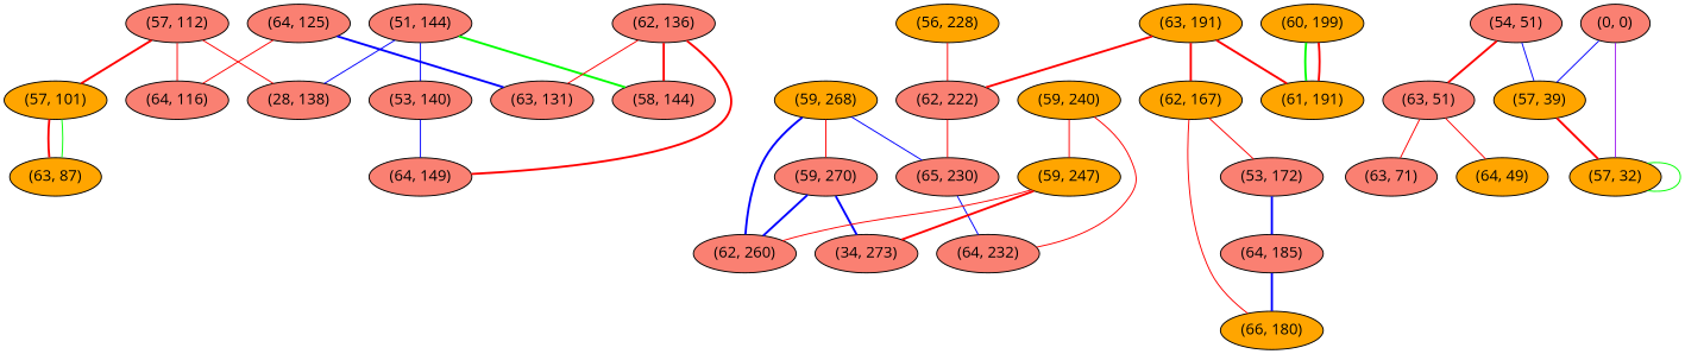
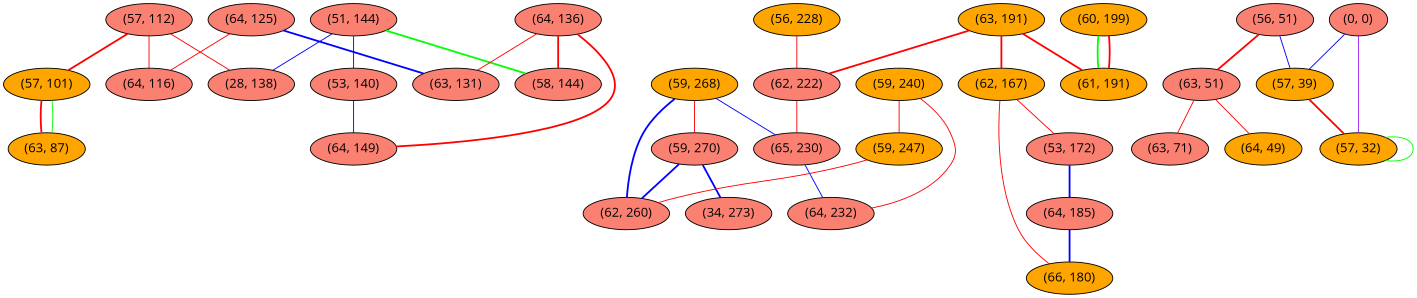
  graph {
    fontname="Open Sans"
    node [fillcolor=salmon fontname="Open Sans" style=filled]
    edge [color=red fontname="Open Sans" style=solid weight=1]
    "(57, 101)" [fillcolor=orange]
    "(57, 112)"
    "(28, 138)"
    "(64, 116)"
    "(63, 87)" [fillcolor=orange]
    "(51, 144)"
    "(58, 144)"
    "(53, 140)"
    "(64, 149)"
    "(59, 268)" [fillcolor=orange]
    "(59, 270)"
    "(62, 260)"
    "(65, 230)"
    "(34, 273)"
    "(64, 232)"
-   "(56, 51)" [label="(54, 51)"]
+   "(56, 51)"
    "(63, 51)"
    "(57, 39)" [fillcolor=orange]
    "(63, 71)"
    "(64, 49)" [fillcolor=orange]
    "(57, 32)" [fillcolor=orange]
    "(56, 228)" [fillcolor=orange]
    "(62, 222)"
    "(59, 240)" [fillcolor=orange]
    "(59, 247)" [fillcolor=orange]
    "(64, 125)"
    "(63, 131)"
-   "(62, 136)"
+   "(62, 136)" [label="(64, 136)"]
    "(60, 199)" [fillcolor=orange]
    "(61, 191)" [fillcolor=orange]
    "(62, 167)" [fillcolor=orange]
    "(53, 172)"
    "(66, 180)" [fillcolor=orange]
    "(64, 185)"
    "(63, 191)" [fillcolor=orange]
    "(0, 0)"
    "(57, 101)" -- "(63, 87)" [style=bold]
    "(57, 101)" -- "(63, 87)" [color=green weight=2]
    "(57, 112)" -- "(57, 101)" [style=bold]
    "(57, 112)" -- "(28, 138)"
    "(57, 112)" -- "(64, 116)"
    "(51, 144)" -- "(28, 138)" [color=blue weight=3]
    "(51, 144)" -- "(58, 144)" [color=green style=bold weight=2]
    "(51, 144)" -- "(53, 140)" [color=blue weight=3]
    "(53, 140)" -- "(64, 149)" [color=blue weight=3]
    "(59, 268)" -- "(59, 270)"
    "(59, 268)" -- "(62, 260)" [color=blue style=bold weight=3]
    "(59, 268)" -- "(65, 230)" [color=blue weight=3]
    "(59, 270)" -- "(62, 260)" [color=blue style=bold weight=3]
    "(59, 270)" -- "(34, 273)" [color=blue style=bold weight=3]
    "(65, 230)" -- "(64, 232)" [color=blue weight=3]
    "(56, 51)" -- "(63, 51)" [style=bold]
    "(56, 51)" -- "(57, 39)" [color=blue weight=3]
    "(63, 51)" -- "(63, 71)"
    "(63, 51)" -- "(64, 49)"
    "(57, 39)" -- "(57, 32)" [style=bold]
    "(57, 32)" -- "(57, 32)" [color=green weight=2]
    "(56, 228)" -- "(62, 222)"
    "(62, 222)" -- "(65, 230)"
    "(59, 240)" -- "(64, 232)"
    "(59, 240)" -- "(59, 247)"
    "(59, 247)" -- "(62, 260)"
-   "(59, 247)" -- "(34, 273)" [style=bold]
    "(64, 125)" -- "(64, 116)"
    "(64, 125)" -- "(63, 131)" [color=blue style=bold weight=3]
    "(62, 136)" -- "(58, 144)" [style=bold]
    "(62, 136)" -- "(64, 149)" [style=bold]
    "(62, 136)" -- "(63, 131)"
    "(60, 199)" -- "(61, 191)" [color=green style=bold weight=2]
    "(60, 199)" -- "(61, 191)" [style=bold]
    "(62, 167)" -- "(53, 172)"
    "(62, 167)" -- "(66, 180)"
    "(53, 172)" -- "(64, 185)" [color=blue style=bold weight=3]
    "(64, 185)" -- "(66, 180)" [color=blue style=bold weight=3]
    "(63, 191)" -- "(62, 222)" [style=bold]
    "(63, 191)" -- "(61, 191)" [style=bold]
    "(63, 191)" -- "(62, 167)" [style=bold]
    "(0, 0)" -- "(57, 39)" [color=blue weight=3]
    "(0, 0)" -- "(57, 32)" [color=purple weight=4]
  }
